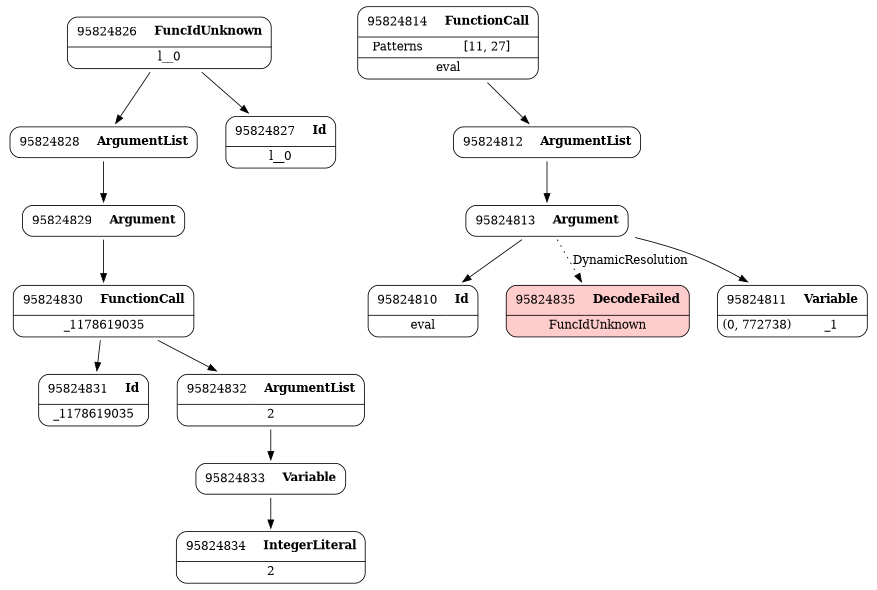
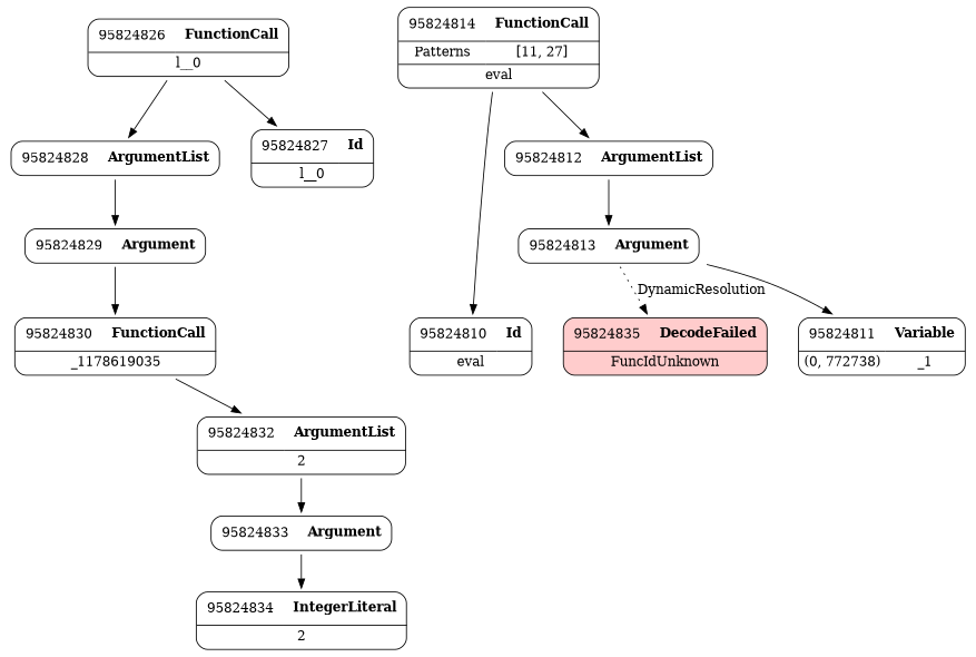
  digraph {
    node [shape=none]
    edge [weight=2]
    n1 [label=<<TABLE border='1' cellspacing='0' cellpadding='10' style='rounded' ><TR><TD border='0'>95824830</TD><TD border='0'><B>FunctionCall</B></TD></TR><HR/><TR><TD border='0' cellpadding='5' colspan='2'>_1178619035</TD></TR></TABLE>>]
-   n2 [label=<<TABLE border='1' cellspacing='0' cellpadding='10' style='rounded' ><TR><TD border='0'>95824831</TD><TD border='0'><B>Id</B></TD></TR><HR/><TR><TD border='0' cellpadding='5' colspan='2'>_1178619035</TD></TR></TABLE>>]
    n3 [label=<<TABLE border='1' cellspacing='0' cellpadding='10' style='rounded' ><TR><TD border='0'>95824832</TD><TD border='0'><B>ArgumentList</B></TD></TR><HR/><TR><TD border='0' cellpadding='5' colspan='2'>2</TD></TR></TABLE>>]
-   n4 [label=<<TABLE border='1' cellspacing='0' cellpadding='10' style='rounded' ><TR><TD border='0'>95824833</TD><TD border='0'><B>Variable</B></TD></TR></TABLE>>]
+   n4 [label=<<TABLE border='1' cellspacing='0' cellpadding='10' style='rounded' ><TR><TD border='0'>95824833</TD><TD border='0'><B>Argument</B></TD></TR></TABLE>>]
    n5 [label=<<TABLE border='1' cellspacing='0' cellpadding='10' style='rounded' ><TR><TD border='0'>95824834</TD><TD border='0'><B>IntegerLiteral</B></TD></TR><HR/><TR><TD border='0' cellpadding='5' colspan='2'>2</TD></TR></TABLE>>]
    n6 [label=<<TABLE border='1' cellspacing='0' cellpadding='10' style='rounded' ><TR><TD border='0'>95824828</TD><TD border='0'><B>ArgumentList</B></TD></TR></TABLE>>]
    n7 [label=<<TABLE border='1' cellspacing='0' cellpadding='10' style='rounded' ><TR><TD border='0'>95824829</TD><TD border='0'><B>Argument</B></TD></TR></TABLE>>]
-   n8 [label=<<TABLE border='1' cellspacing='0' cellpadding='10' style='rounded' ><TR><TD border='0'>95824826</TD><TD border='0'><B>FuncIdUnknown</B></TD></TR><HR/><TR><TD border='0' cellpadding='5' colspan='2'>l__0</TD></TR></TABLE>>]
+   n8 [label=<<TABLE border='1' cellspacing='0' cellpadding='10' style='rounded' ><TR><TD border='0'>95824826</TD><TD border='0'><B>FunctionCall</B></TD></TR><HR/><TR><TD border='0' cellpadding='5' colspan='2'>l__0</TD></TR></TABLE>>]
    n9 [label=<<TABLE border='1' cellspacing='0' cellpadding='10' style='rounded' ><TR><TD border='0'>95824827</TD><TD border='0'><B>Id</B></TD></TR><HR/><TR><TD border='0' cellpadding='5' colspan='2'>l__0</TD></TR></TABLE>>]
    n10 [label=<<TABLE border='1' cellspacing='0' cellpadding='10' style='rounded' bgcolor='#FFCCCC' ><TR><TD border='0'>95824835</TD><TD border='0'><B>DecodeFailed</B></TD></TR><HR/><TR><TD border='0' cellpadding='5' colspan='2'>FuncIdUnknown</TD></TR></TABLE>>]
    n11 [label=<<TABLE border='1' cellspacing='0' cellpadding='10' style='rounded' ><TR><TD border='0'>95824814</TD><TD border='0'><B>FunctionCall</B></TD></TR><HR/><TR><TD border='0' cellpadding='5'>Patterns</TD><TD border='0' cellpadding='5'>[11, 27]</TD></TR><HR/><TR><TD border='0' cellpadding='5' colspan='2'>eval</TD></TR></TABLE>>]
    n12 [label=<<TABLE border='1' cellspacing='0' cellpadding='10' style='rounded' ><TR><TD border='0'>95824810</TD><TD border='0'><B>Id</B></TD></TR><HR/><TR><TD border='0' cellpadding='5' colspan='2'>eval</TD></TR></TABLE>>]
    n13 [label=<<TABLE border='1' cellspacing='0' cellpadding='10' style='rounded' ><TR><TD border='0'>95824812</TD><TD border='0'><B>ArgumentList</B></TD></TR></TABLE>>]
    n14 [label=<<TABLE border='1' cellspacing='0' cellpadding='10' style='rounded' ><TR><TD border='0'>95824813</TD><TD border='0'><B>Argument</B></TD></TR></TABLE>>]
    n15 [label=<<TABLE border='1' cellspacing='0' cellpadding='10' style='rounded' ><TR><TD border='0'>95824811</TD><TD border='0'><B>Variable</B></TD></TR><HR/><TR><TD border='0' cellpadding='5'>(0, 772738)</TD><TD border='0' cellpadding='5'>_1</TD></TR></TABLE>>]
-   n1 -> n2
    n1 -> n3
    n3 -> n4
    n4 -> n5
    n6 -> n7
    n7 -> n1
    n8 -> n6
    n8 -> n9
-   n14 -> n12
+   n11 -> n12
    n11 -> n13
    n13 -> n14
    n14 -> n10 [label=DynamicResolution style=dotted weight=""]
    n14 -> n15
  }
